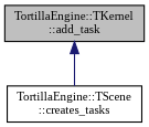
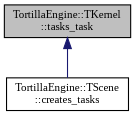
  digraph {
    rankdir=TB
    fontname="Liberation Serif"
    node [color=black fontname="Liberation Serif" fontsize=10 shape=record style=filled]
-   n1 [fillcolor=grey75 fontcolor=black height=0.2 label="TortillaEngine::TKernel\l::add_task" width=0.4]
+   n1 [fillcolor=grey75 fontcolor=black height=0.2 label="TortillaEngine::TKernel\l::tasks_task" width=0.4]
    n2 [fillcolor=white height=0.2 label="TortillaEngine::TScene\l::creates_tasks" width=0.4]
    n1 -> n2 [color=midnightblue dir=back fontname="Liberation Serif" fontsize=10 labelfontname=Helvetica labelfontsize=10 style=solid]
  }
